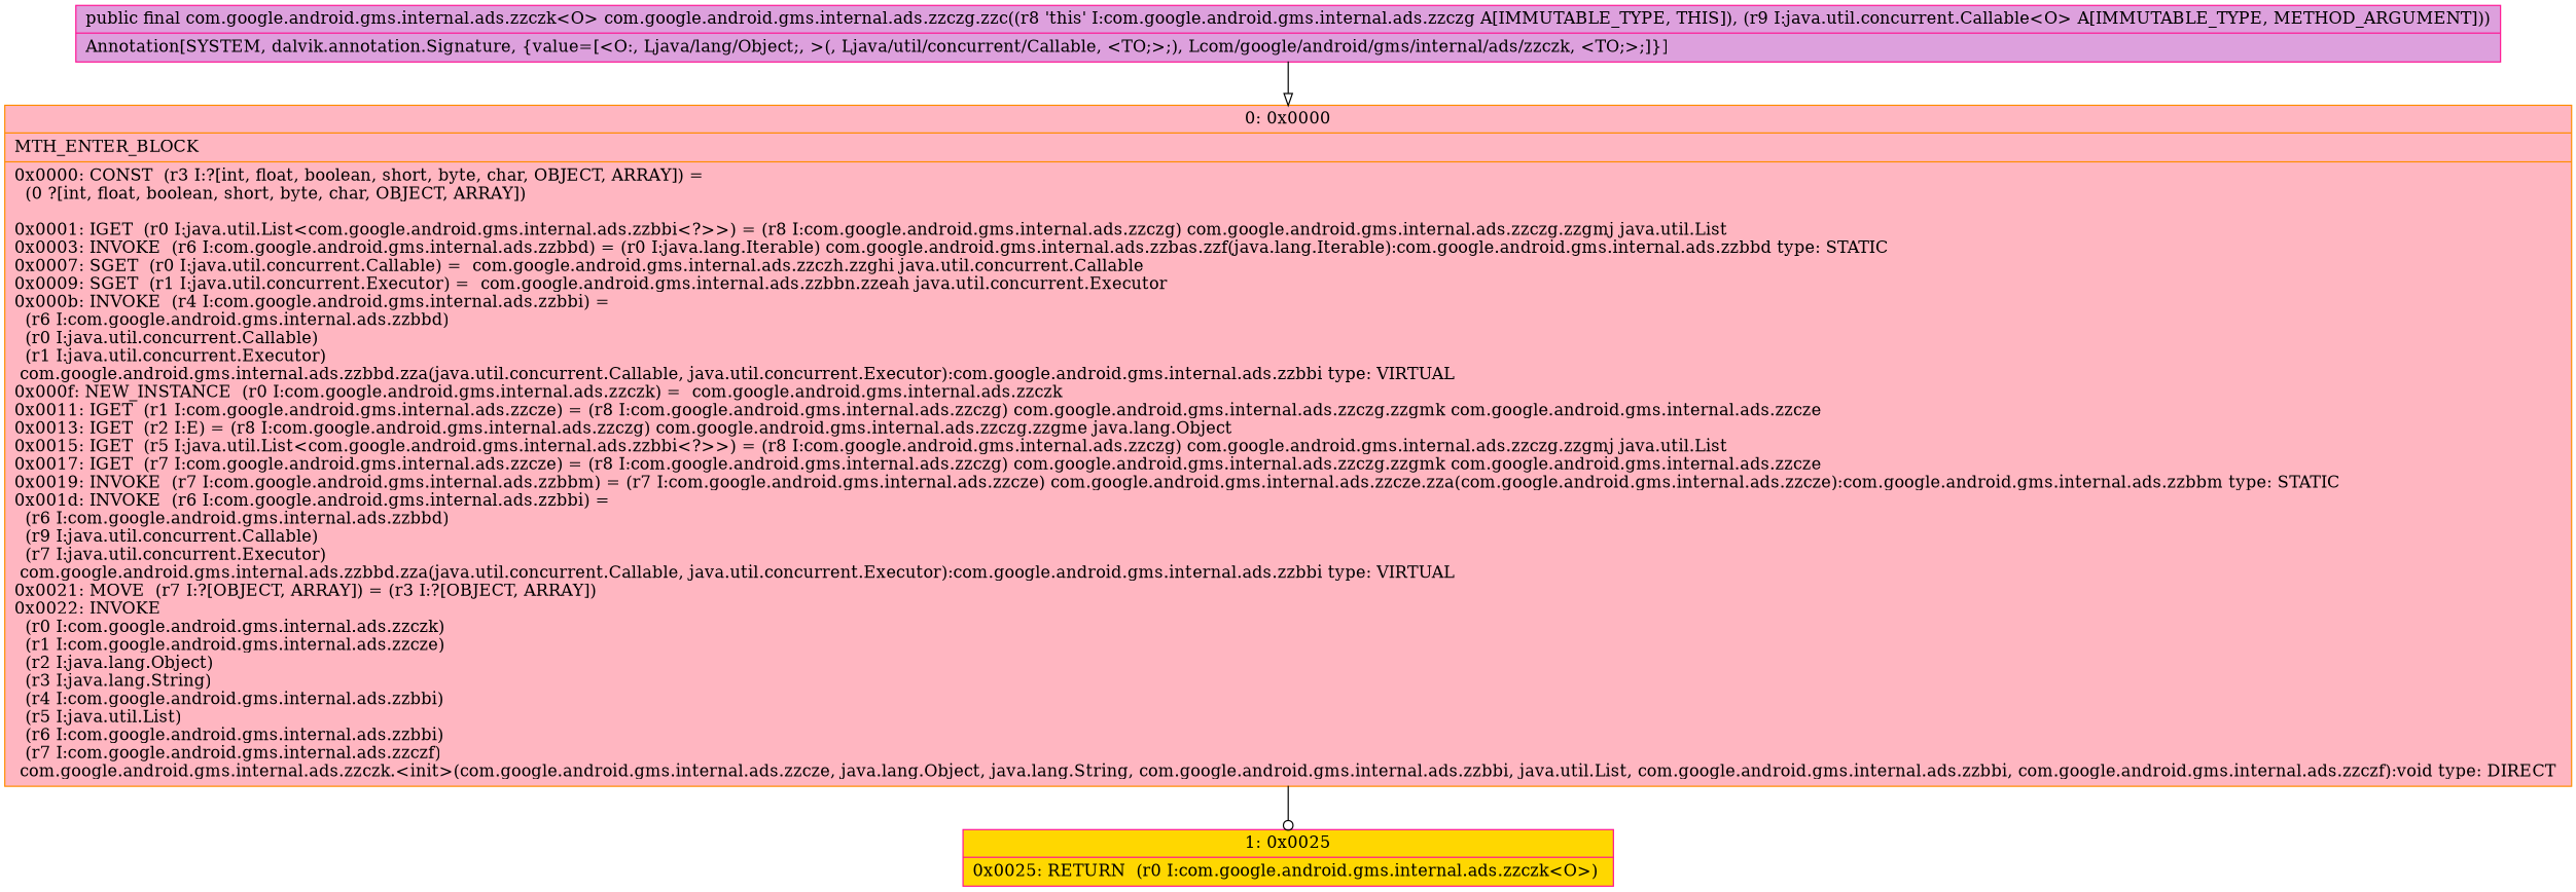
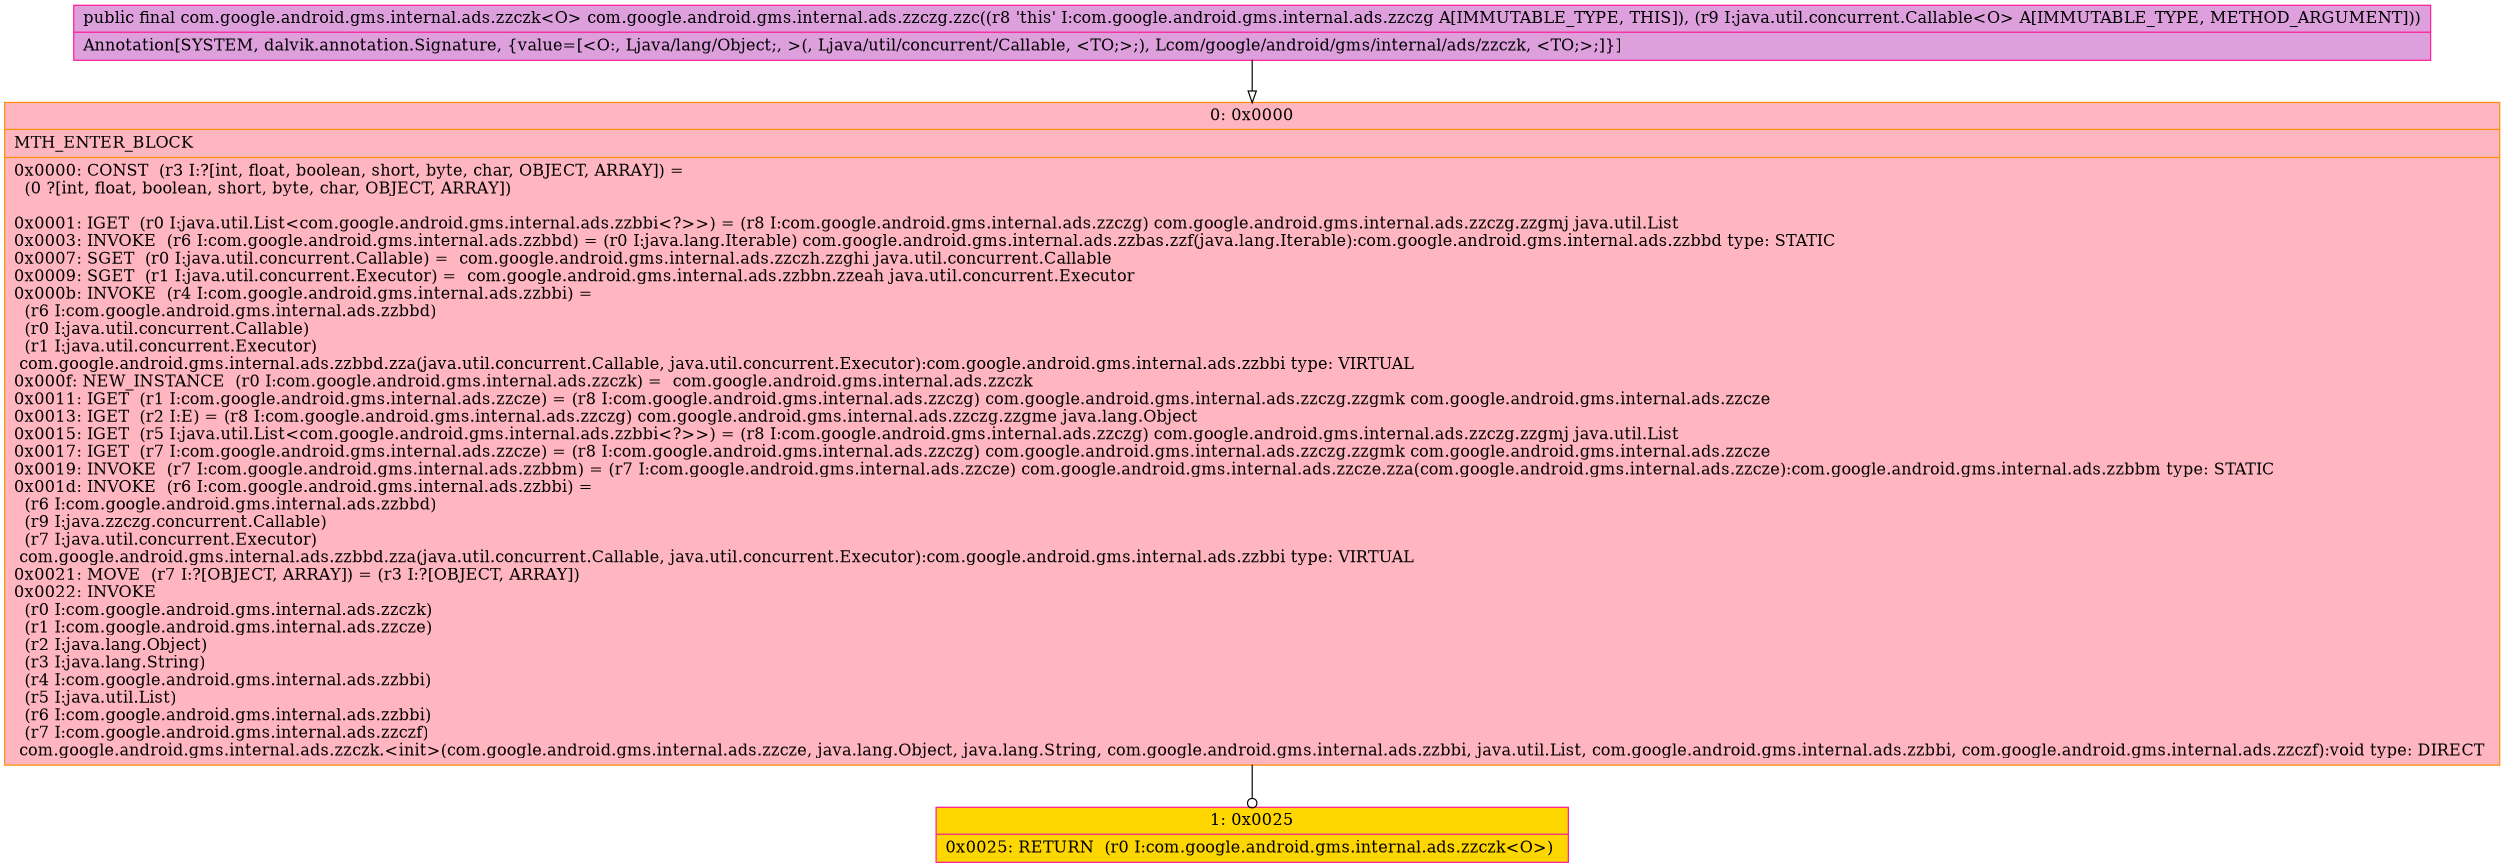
  digraph {
    node [shape=record style=filled color=deeppink]
-   n1 [label="{0\:\ 0x0000|MTH_ENTER_BLOCK\l|0x0000: CONST  (r3 I:?[int, float, boolean, short, byte, char, OBJECT, ARRAY]) = \l  (0 ?[int, float, boolean, short, byte, char, OBJECT, ARRAY])\l \l0x0001: IGET  (r0 I:java.util.List\<com.google.android.gms.internal.ads.zzbbi\<?\>\>) = (r8 I:com.google.android.gms.internal.ads.zzczg) com.google.android.gms.internal.ads.zzczg.zzgmj java.util.List \l0x0003: INVOKE  (r6 I:com.google.android.gms.internal.ads.zzbbd) = (r0 I:java.lang.Iterable) com.google.android.gms.internal.ads.zzbas.zzf(java.lang.Iterable):com.google.android.gms.internal.ads.zzbbd type: STATIC \l0x0007: SGET  (r0 I:java.util.concurrent.Callable) =  com.google.android.gms.internal.ads.zzczh.zzghi java.util.concurrent.Callable \l0x0009: SGET  (r1 I:java.util.concurrent.Executor) =  com.google.android.gms.internal.ads.zzbbn.zzeah java.util.concurrent.Executor \l0x000b: INVOKE  (r4 I:com.google.android.gms.internal.ads.zzbbi) = \l  (r6 I:com.google.android.gms.internal.ads.zzbbd)\l  (r0 I:java.util.concurrent.Callable)\l  (r1 I:java.util.concurrent.Executor)\l com.google.android.gms.internal.ads.zzbbd.zza(java.util.concurrent.Callable, java.util.concurrent.Executor):com.google.android.gms.internal.ads.zzbbi type: VIRTUAL \l0x000f: NEW_INSTANCE  (r0 I:com.google.android.gms.internal.ads.zzczk) =  com.google.android.gms.internal.ads.zzczk \l0x0011: IGET  (r1 I:com.google.android.gms.internal.ads.zzcze) = (r8 I:com.google.android.gms.internal.ads.zzczg) com.google.android.gms.internal.ads.zzczg.zzgmk com.google.android.gms.internal.ads.zzcze \l0x0013: IGET  (r2 I:E) = (r8 I:com.google.android.gms.internal.ads.zzczg) com.google.android.gms.internal.ads.zzczg.zzgme java.lang.Object \l0x0015: IGET  (r5 I:java.util.List\<com.google.android.gms.internal.ads.zzbbi\<?\>\>) = (r8 I:com.google.android.gms.internal.ads.zzczg) com.google.android.gms.internal.ads.zzczg.zzgmj java.util.List \l0x0017: IGET  (r7 I:com.google.android.gms.internal.ads.zzcze) = (r8 I:com.google.android.gms.internal.ads.zzczg) com.google.android.gms.internal.ads.zzczg.zzgmk com.google.android.gms.internal.ads.zzcze \l0x0019: INVOKE  (r7 I:com.google.android.gms.internal.ads.zzbbm) = (r7 I:com.google.android.gms.internal.ads.zzcze) com.google.android.gms.internal.ads.zzcze.zza(com.google.android.gms.internal.ads.zzcze):com.google.android.gms.internal.ads.zzbbm type: STATIC \l0x001d: INVOKE  (r6 I:com.google.android.gms.internal.ads.zzbbi) = \l  (r6 I:com.google.android.gms.internal.ads.zzbbd)\l  (r9 I:java.util.concurrent.Callable)\l  (r7 I:java.util.concurrent.Executor)\l com.google.android.gms.internal.ads.zzbbd.zza(java.util.concurrent.Callable, java.util.concurrent.Executor):com.google.android.gms.internal.ads.zzbbi type: VIRTUAL \l0x0021: MOVE  (r7 I:?[OBJECT, ARRAY]) = (r3 I:?[OBJECT, ARRAY]) \l0x0022: INVOKE  \l  (r0 I:com.google.android.gms.internal.ads.zzczk)\l  (r1 I:com.google.android.gms.internal.ads.zzcze)\l  (r2 I:java.lang.Object)\l  (r3 I:java.lang.String)\l  (r4 I:com.google.android.gms.internal.ads.zzbbi)\l  (r5 I:java.util.List)\l  (r6 I:com.google.android.gms.internal.ads.zzbbi)\l  (r7 I:com.google.android.gms.internal.ads.zzczf)\l com.google.android.gms.internal.ads.zzczk.\<init\>(com.google.android.gms.internal.ads.zzcze, java.lang.Object, java.lang.String, com.google.android.gms.internal.ads.zzbbi, java.util.List, com.google.android.gms.internal.ads.zzbbi, com.google.android.gms.internal.ads.zzczf):void type: DIRECT \l}" fillcolor=lightpink color=darkorange]
+   n1 [label="{0\:\ 0x0000|MTH_ENTER_BLOCK\l|0x0000: CONST  (r3 I:?[int, float, boolean, short, byte, char, OBJECT, ARRAY]) = \l  (0 ?[int, float, boolean, short, byte, char, OBJECT, ARRAY])\l \l0x0001: IGET  (r0 I:java.util.List\<com.google.android.gms.internal.ads.zzbbi\<?\>\>) = (r8 I:com.google.android.gms.internal.ads.zzczg) com.google.android.gms.internal.ads.zzczg.zzgmj java.util.List \l0x0003: INVOKE  (r6 I:com.google.android.gms.internal.ads.zzbbd) = (r0 I:java.lang.Iterable) com.google.android.gms.internal.ads.zzbas.zzf(java.lang.Iterable):com.google.android.gms.internal.ads.zzbbd type: STATIC \l0x0007: SGET  (r0 I:java.util.concurrent.Callable) =  com.google.android.gms.internal.ads.zzczh.zzghi java.util.concurrent.Callable \l0x0009: SGET  (r1 I:java.util.concurrent.Executor) =  com.google.android.gms.internal.ads.zzbbn.zzeah java.util.concurrent.Executor \l0x000b: INVOKE  (r4 I:com.google.android.gms.internal.ads.zzbbi) = \l  (r6 I:com.google.android.gms.internal.ads.zzbbd)\l  (r0 I:java.util.concurrent.Callable)\l  (r1 I:java.util.concurrent.Executor)\l com.google.android.gms.internal.ads.zzbbd.zza(java.util.concurrent.Callable, java.util.concurrent.Executor):com.google.android.gms.internal.ads.zzbbi type: VIRTUAL \l0x000f: NEW_INSTANCE  (r0 I:com.google.android.gms.internal.ads.zzczk) =  com.google.android.gms.internal.ads.zzczk \l0x0011: IGET  (r1 I:com.google.android.gms.internal.ads.zzcze) = (r8 I:com.google.android.gms.internal.ads.zzczg) com.google.android.gms.internal.ads.zzczg.zzgmk com.google.android.gms.internal.ads.zzcze \l0x0013: IGET  (r2 I:E) = (r8 I:com.google.android.gms.internal.ads.zzczg) com.google.android.gms.internal.ads.zzczg.zzgme java.lang.Object \l0x0015: IGET  (r5 I:java.util.List\<com.google.android.gms.internal.ads.zzbbi\<?\>\>) = (r8 I:com.google.android.gms.internal.ads.zzczg) com.google.android.gms.internal.ads.zzczg.zzgmj java.util.List \l0x0017: IGET  (r7 I:com.google.android.gms.internal.ads.zzcze) = (r8 I:com.google.android.gms.internal.ads.zzczg) com.google.android.gms.internal.ads.zzczg.zzgmk com.google.android.gms.internal.ads.zzcze \l0x0019: INVOKE  (r7 I:com.google.android.gms.internal.ads.zzbbm) = (r7 I:com.google.android.gms.internal.ads.zzcze) com.google.android.gms.internal.ads.zzcze.zza(com.google.android.gms.internal.ads.zzcze):com.google.android.gms.internal.ads.zzbbm type: STATIC \l0x001d: INVOKE  (r6 I:com.google.android.gms.internal.ads.zzbbi) = \l  (r6 I:com.google.android.gms.internal.ads.zzbbd)\l  (r9 I:java.zzczg.concurrent.Callable)\l  (r7 I:java.util.concurrent.Executor)\l com.google.android.gms.internal.ads.zzbbd.zza(java.util.concurrent.Callable, java.util.concurrent.Executor):com.google.android.gms.internal.ads.zzbbi type: VIRTUAL \l0x0021: MOVE  (r7 I:?[OBJECT, ARRAY]) = (r3 I:?[OBJECT, ARRAY]) \l0x0022: INVOKE  \l  (r0 I:com.google.android.gms.internal.ads.zzczk)\l  (r1 I:com.google.android.gms.internal.ads.zzcze)\l  (r2 I:java.lang.Object)\l  (r3 I:java.lang.String)\l  (r4 I:com.google.android.gms.internal.ads.zzbbi)\l  (r5 I:java.util.List)\l  (r6 I:com.google.android.gms.internal.ads.zzbbi)\l  (r7 I:com.google.android.gms.internal.ads.zzczf)\l com.google.android.gms.internal.ads.zzczk.\<init\>(com.google.android.gms.internal.ads.zzcze, java.lang.Object, java.lang.String, com.google.android.gms.internal.ads.zzbbi, java.util.List, com.google.android.gms.internal.ads.zzbbi, com.google.android.gms.internal.ads.zzczf):void type: DIRECT \l}" fillcolor=lightpink color=darkorange]
    n2 [label="{1\:\ 0x0025|0x0025: RETURN  (r0 I:com.google.android.gms.internal.ads.zzczk\<O\>) \l}" fillcolor=gold]
    n3 [label="{public final com.google.android.gms.internal.ads.zzczk\<O\> com.google.android.gms.internal.ads.zzczg.zzc((r8 'this' I:com.google.android.gms.internal.ads.zzczg A[IMMUTABLE_TYPE, THIS]), (r9 I:java.util.concurrent.Callable\<O\> A[IMMUTABLE_TYPE, METHOD_ARGUMENT]))  | Annotation[SYSTEM, dalvik.annotation.Signature, \{value=[\<O:, Ljava\/lang\/Object;, \>(, Ljava\/util\/concurrent\/Callable, \<TO;\>;), Lcom\/google\/android\/gms\/internal\/ads\/zzczk, \<TO;\>;]\}]\l}" fillcolor=plum]
    n1 -> n2 [arrowhead=odot]
    n3 -> n1 [arrowhead=onormal]
  }
